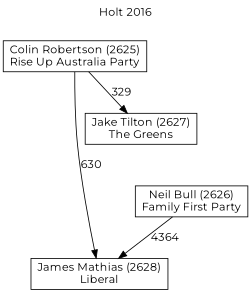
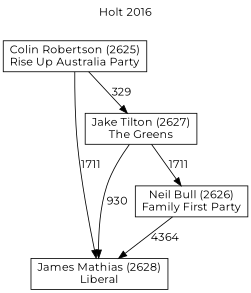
  digraph {
    fontname=Montserrat
    label="Holt 2016"
    labelloc=t
    mclimit=10
    node [fontname=Montserrat shape=box]
    edge [fontname=Montserrat]
    n1 [label="James Mathias (2628)\nLiberal"]
    n2 [label="Neil Bull (2626)\nFamily First Party"]
    n3 [label="Jake Tilton (2627)\nThe Greens"]
    n4 [label="Colin Robertson (2625)\nRise Up Australia Party"]
    n2 -> n1 [label=4364]
-   n4 -> n1 [label=630]
+   n3 -> n1 [label=930]
+   n3 -> n2 [label=1711]
+   n4 -> n1 [label=1711]
    n4 -> n3 [label=329]
  }
